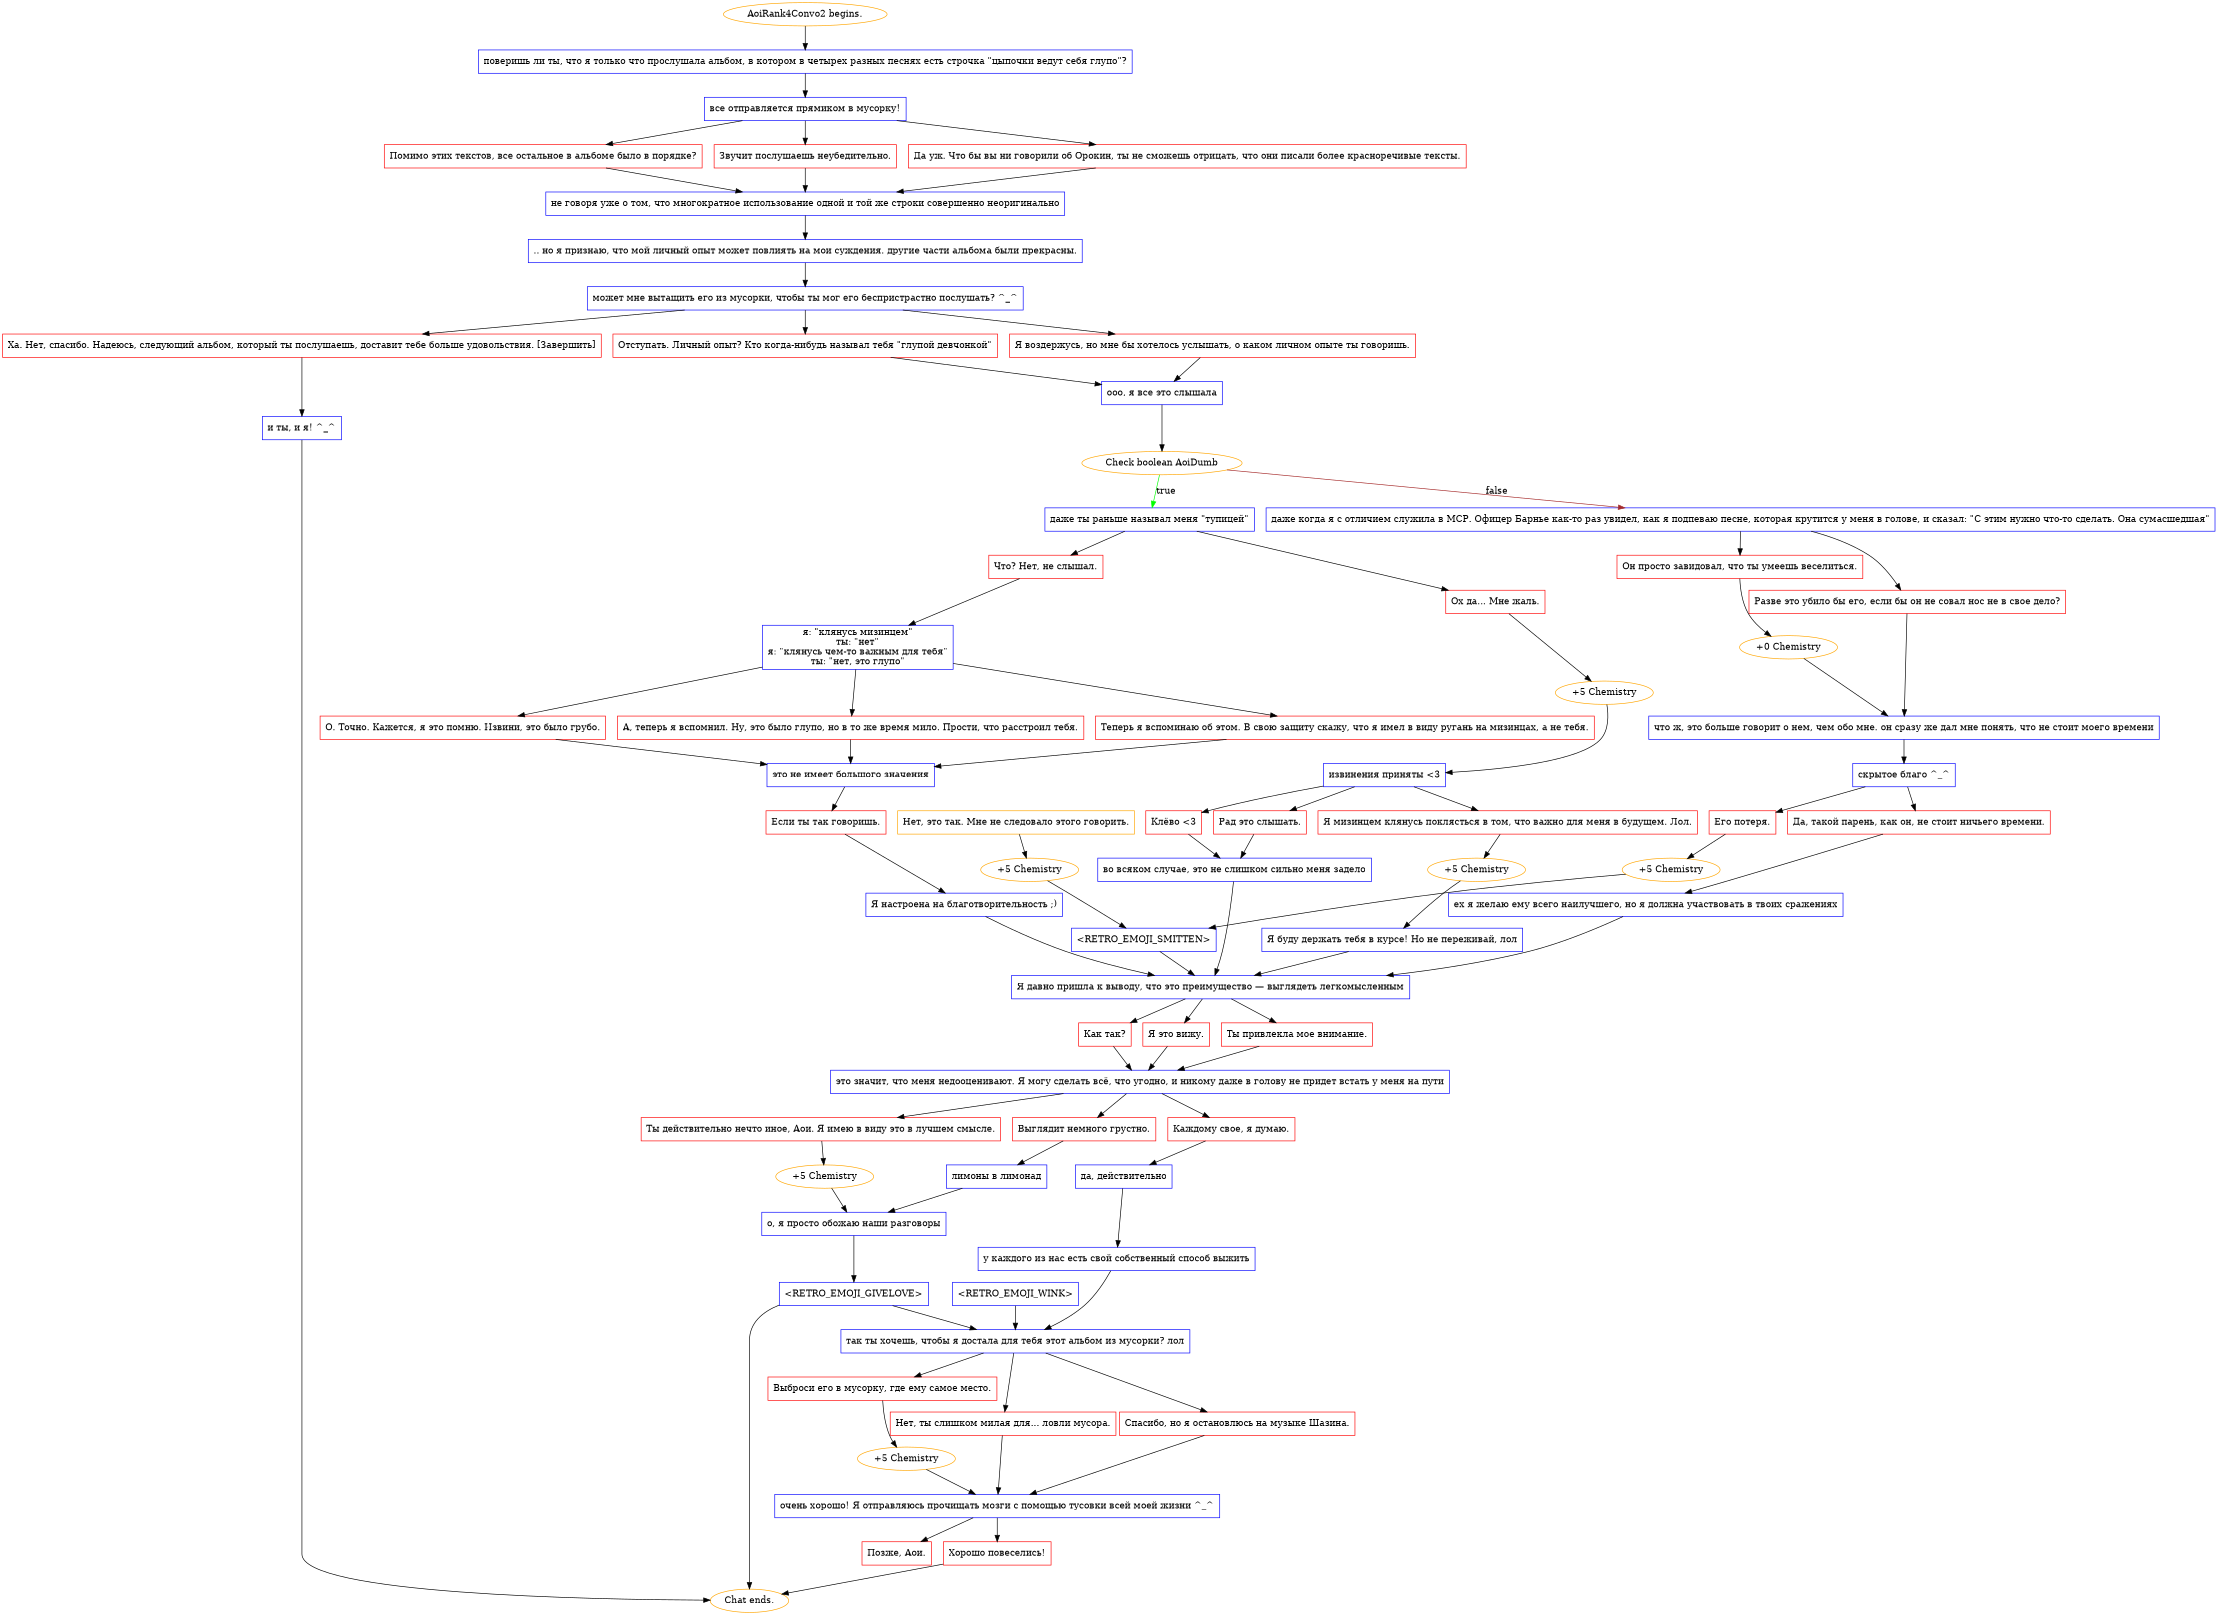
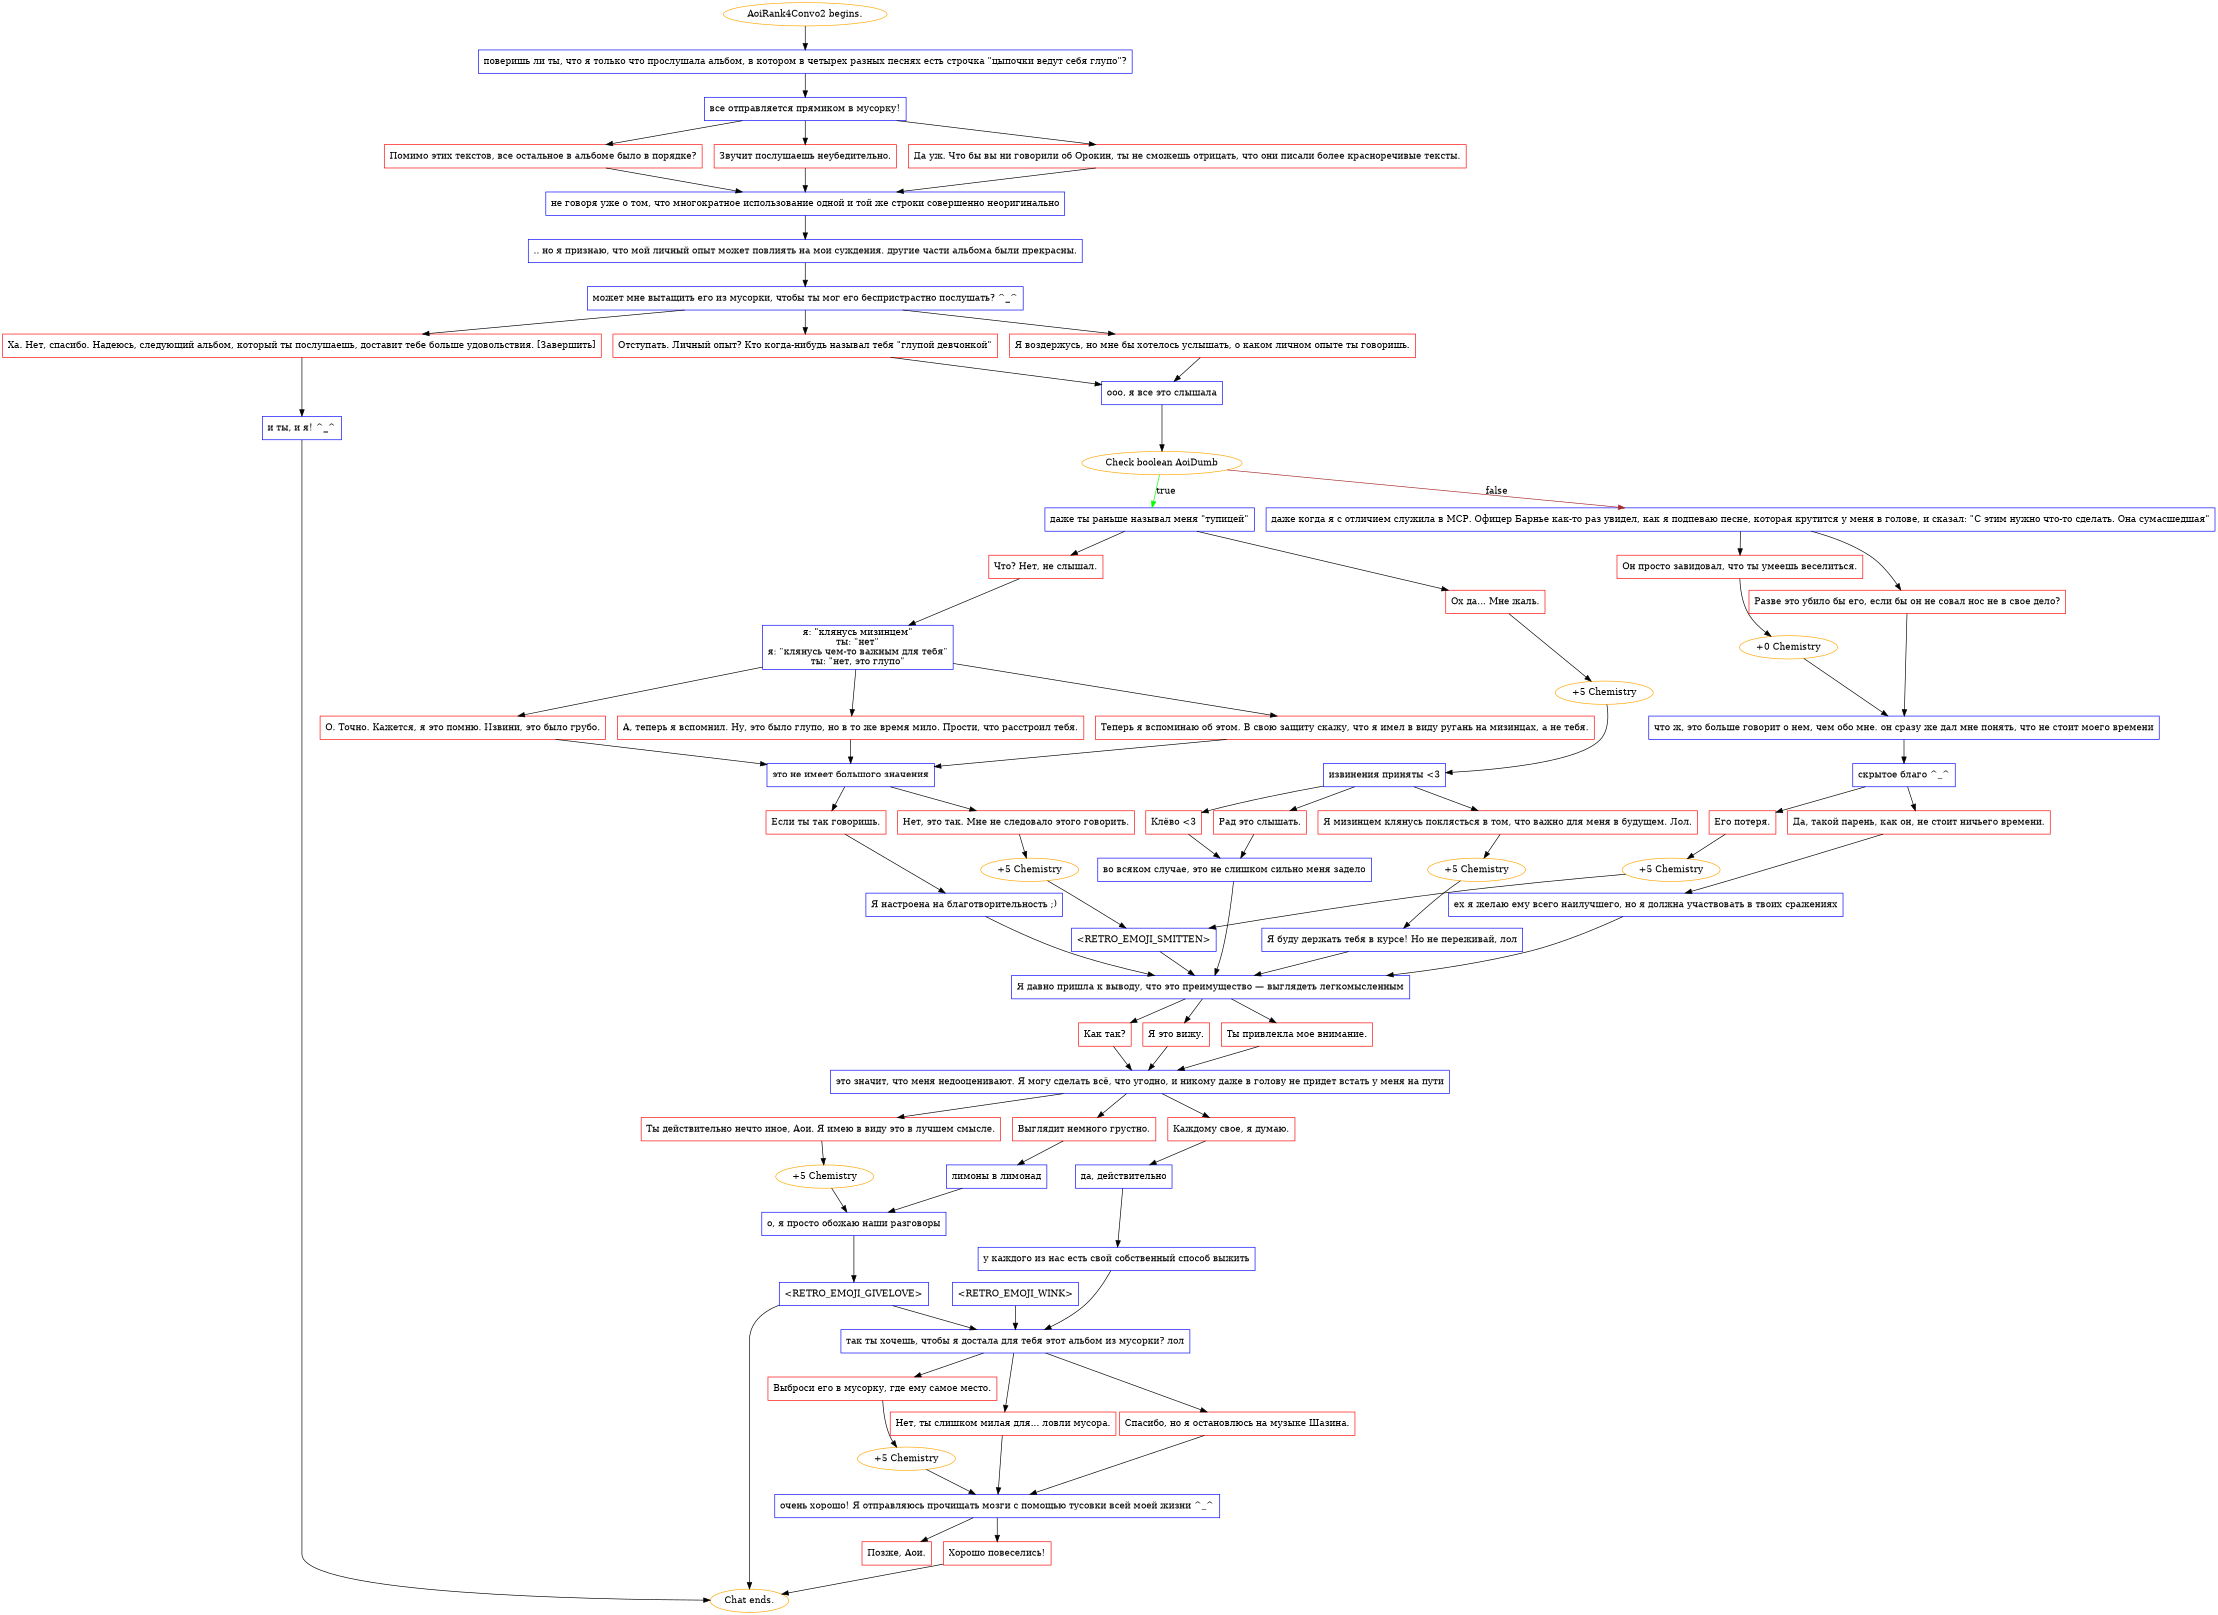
  digraph {
    node [color=red shape=box]
    "AoiRank4Convo2 begins." [color=orange shape=""]
    n2 [color=blue label="поверишь ли ты, что я только что прослушала альбом, в котором в четырех разных песнях есть строчка \"цыпочки ведут себя глупо\"?"]
    n3 [color=blue label="все отправляется прямиком в мусорку!"]
    n4 [label="Помимо этих текстов, все остальное в альбоме было в порядке?"]
    n5 [label="Звучит послушаешь неубедительно."]
    n6 [label="Да уж. Что бы вы ни говорили об Орокин, ты не сможешь отрицать, что они писали более красноречивые тексты."]
    n7 [color=blue label="не говоря уже о том, что многократное использование одной и той же строки совершенно неоригинально"]
    n8 [color=blue label=".. но я признаю, что мой личный опыт может повлиять на мои суждения. другие части альбома были прекрасны."]
    n9 [color=blue label="может мне вытащить его из мусорки, чтобы ты мог его беспристрастно послушать? ^_^"]
    n10 [label="Я воздержусь, но мне бы хотелось услышать, о каком личном опыте ты говоришь."]
    n11 [label="Отступать. Личный опыт? Кто когда-нибудь называл тебя \"глупой девчонкой\""]
    n12 [label="Ха. Нет, спасибо. Надеюсь, следующий альбом, который ты послушаешь, доставит тебе больше удовольствия. [Завершить]"]
    n13 [color=blue label="ооо, я все это слышала"]
    n14 [color=blue label="и ты, и я! ^_^"]
    n15 [color=orange label="Check boolean AoiDumb" shape=""]
    "Chat ends." [color=orange shape=""]
    n17 [color=blue label="даже ты раньше называл меня \"тупицей\""]
    n18 [color=blue label="даже когда я с отличием служила в МСР. Офицер Барнье как-то раз увидел, как я подпеваю песне, которая крутится у меня в голове, и сказал: \"С этим нужно что-то сделать. Она сумасшедшая\""]
    n19 [label="Что? Нет, не слышал."]
    n20 [label="Ох да... Мне жаль."]
    n21 [label="Он просто завидовал, что ты умеешь веселиться."]
    n22 [label="Разве это убило бы его, если бы он не совал нос не в свое дело?"]
    n23 [color=blue label="я: \"клянусь мизинцем\"\nты: \"нет\"\nя: \"клянусь чем-то важным для тебя\"\nты: \"нет, это глупо\""]
    n24 [color=orange label="+5 Chemistry" shape=""]
    n25 [color=orange label="+0 Chemistry" shape=""]
    n26 [color=blue label="что ж, это больше говорит о нем, чем обо мне. он сразу же дал мне понять, что не стоит моего времени"]
    n27 [label="Теперь я вспоминаю об этом. В свою защиту скажу, что я имел в виду ругань на мизинцах, а не тебя."]
    n28 [label="О. Точно. Кажется, я это помню. Извини, это было грубо."]
    n29 [label="А, теперь я вспомнил. Ну, это было глупо, но в то же время мило. Прости, что расстроил тебя."]
    n30 [color=blue label="извинения приняты <3"]
    n31 [color=blue label="скрытое благо ^_^"]
    n32 [color=blue label="это не имеет большого значения"]
    n33 [label="Я мизинцем клянусь поклясться в том, что важно для меня в будущем. Лол."]
    n34 [label="Клёво <3"]
    n35 [label="Рад это слышать."]
    n36 [label="Его потеря."]
    n37 [label="Да, такой парень, как он, не стоит ничьего времени."]
-   n38 [color=orange label="Нет, это так. Мне не следовало этого говорить."]
+   n38 [label="Нет, это так. Мне не следовало этого говорить."]
    n39 [label="Если ты так говоришь."]
    n40 [color=orange label="+5 Chemistry" shape=""]
    n41 [color=blue label="во всяком случае, это не слишком сильно меня задело"]
    n42 [color=orange label="+5 Chemistry" shape=""]
    n43 [color=blue label="ех я желаю ему всего наилучшего, но я должна участвовать в твоих сражениях"]
    n44 [color=orange label="+5 Chemistry" shape=""]
    n45 [color=blue label="Я настроена на благотворительность ;)"]
    n46 [color=blue label="Я буду держать тебя в курсе! Но не переживай, лол"]
    n47 [color=blue label="Я давно пришла к выводу, что это преимущество — выглядеть легкомысленным"]
    n48 [color=blue label="<RETRO_EMOJI_SMITTEN>"]
    n49 [label="Как так?"]
    n50 [label="Я это вижу."]
    n51 [label="Ты привлекла мое внимание."]
    n52 [color=blue label="это значит, что меня недооценивают. Я могу сделать всё, что угодно, и никому даже в голову не придет встать у меня на пути"]
    n53 [label="Выглядит немного грустно."]
    n54 [label="Ты действительно нечто иное, Аои. Я имею в виду это в лучшем смысле."]
    n55 [label="Каждому свое, я думаю."]
    n56 [color=blue label="лимоны в лимонад"]
    n57 [color=orange label="+5 Chemistry" shape=""]
    n58 [color=blue label="да, действительно"]
    n59 [color=blue label="о, я просто обожаю наши разговоры"]
    n60 [color=blue label="у каждого из нас есть свой собственный способ выжить"]
    n61 [color=blue label="<RETRO_EMOJI_WINK>"]
    n62 [color=blue label="так ты хочешь, чтобы я достала для тебя этот альбом из мусорки? лол"]
    n63 [color=blue label="<RETRO_EMOJI_GIVELOVE>"]
    n64 [label="Нет, ты слишком милая для... ловли мусора."]
    n65 [label="Выброси его в мусорку, где ему самое место."]
    n66 [label="Спасибо, но я остановлюсь на музыке Шазина."]
    n67 [color=blue label="очень хорошо! Я отправляюсь прочищать мозги с помощью тусовки всей моей жизни ^_^"]
    n68 [color=orange label="+5 Chemistry" shape=""]
    n69 [label="Хорошо повеселись!"]
    n70 [label="Позже, Аои."]
    "AoiRank4Convo2 begins." -> n2
    n2 -> n3
    n3 -> n4
    n3 -> n5
    n3 -> n6
    n4 -> n7
    n5 -> n7
    n6 -> n7
    n7 -> n8
    n8 -> n9
    n9 -> n10
    n9 -> n11
    n9 -> n12
    n10 -> n13
    n11 -> n13
    n12 -> n14
    n13 -> n15
    n14 -> "Chat ends."
    n15 -> n17 [color=green label=true]
    n15 -> n18 [color=brown label=false]
    n17 -> n19
    n17 -> n20
    n18 -> n21
    n18 -> n22
    n19 -> n23
    n20 -> n24
    n21 -> n25
    n22 -> n26
    n23 -> n27
    n23 -> n28
    n23 -> n29
    n24 -> n30
    n25 -> n26
    n26 -> n31
    n27 -> n32
    n28 -> n32
    n29 -> n32
    n30 -> n33
    n30 -> n34
    n30 -> n35
    n31 -> n36
    n31 -> n37
+   n32 -> n38
    n32 -> n39
    n33 -> n40
    n34 -> n41
    n35 -> n41
    n36 -> n42
    n37 -> n43
    n38 -> n44
    n39 -> n45
    n40 -> n46
    n41 -> n47
    n42 -> n48
    n43 -> n47
    n44 -> n48
    n45 -> n47
    n46 -> n47
    n47 -> n49
    n47 -> n50
    n47 -> n51
    n48 -> n47
    n49 -> n52
    n50 -> n52
    n51 -> n52
    n52 -> n53
    n52 -> n54
    n52 -> n55
    n53 -> n56
    n54 -> n57
    n55 -> n58
    n56 -> n59
    n57 -> n59
    n58 -> n60
    n59 -> n63
    n60 -> n62
    n61 -> n62
    n62 -> n64
    n62 -> n65
    n62 -> n66
    n63 -> "Chat ends."
    n63 -> n62
    n64 -> n67
    n65 -> n68
    n66 -> n67
    n67 -> n69
    n67 -> n70
    n68 -> n67
    n69 -> "Chat ends."
  }
